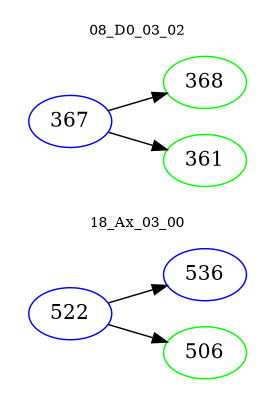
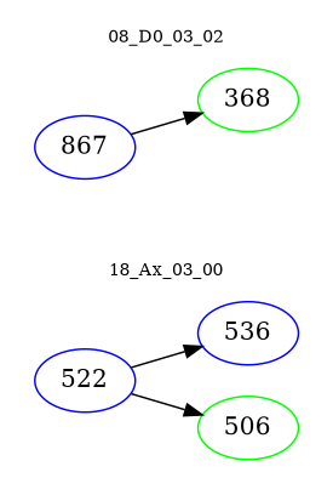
  digraph {
    rankdir=LR
    node [color=blue]
    edge [color=black]
    n1 [label=522]
    n2 [color=green label=506]
    n3 [label=536]
-   n4 [label=367]
-   n5 [color=green label=361]
+   n4 [label=867]
    n6 [color=green label=368]
    subgraph cluster_1 {
      color=white
      fontsize=10
      label="18_Ax_03_00"
      n1
      n2
      n3
    }
    subgraph cluster_2 {
      color=white
      fontsize=10
      label="08_D0_03_02"
      n4
-     n5
      n6
    }
    n1 -> n2
    n1 -> n3
-   n4 -> n5
    n4 -> n6
  }
